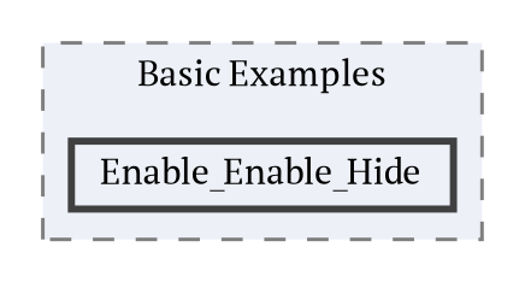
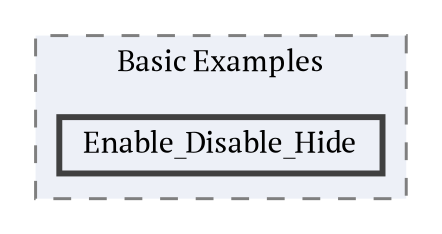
  digraph {
    compound=true
    rankdir=LR
    fontname="PT Serif"
-   n1 [color=grey25 fillcolor="#edf0f7" fontname="PT Serif" fontsize=10 height=0.2 label=Enable_Enable_Hide shape=box style="filled,bold" width=0.4]
+   n1 [color=grey25 fillcolor="#edf0f7" fontname="PT Serif" fontsize=10 height=0.2 label=Enable_Disable_Hide shape=box style="filled,bold" width=0.4]
    subgraph cluster_1 {
      bgcolor="#edf0f7"
      fontsize=10
      label="Basic Examples"
      pencolor=grey50
      style="filled,dashed"
      n1
    }
  }
